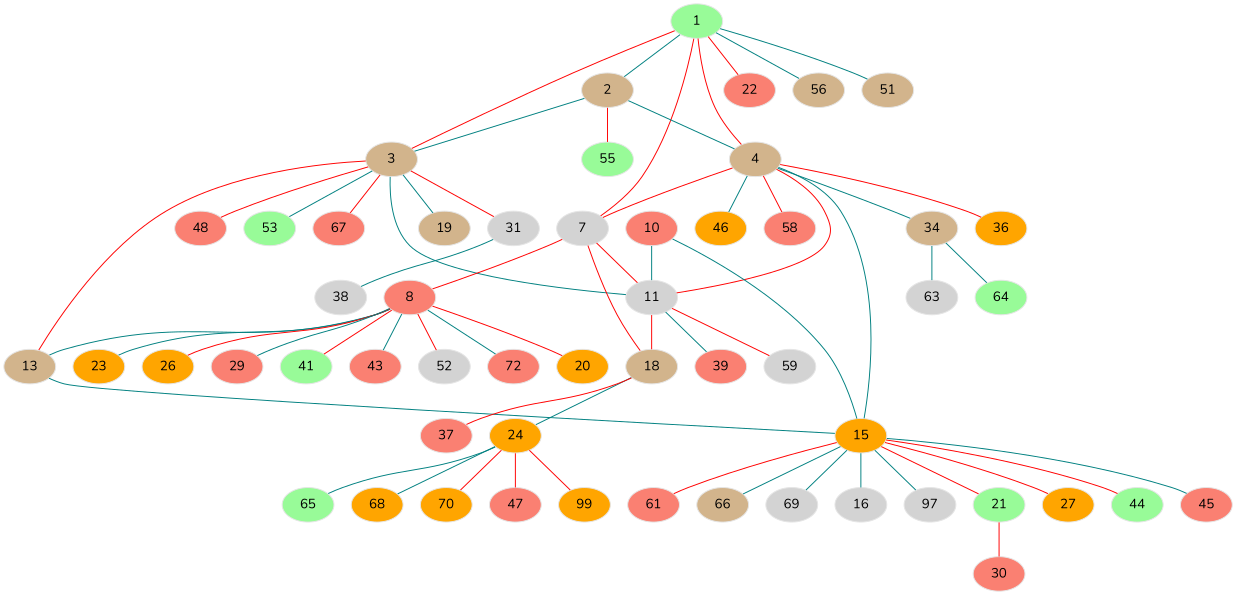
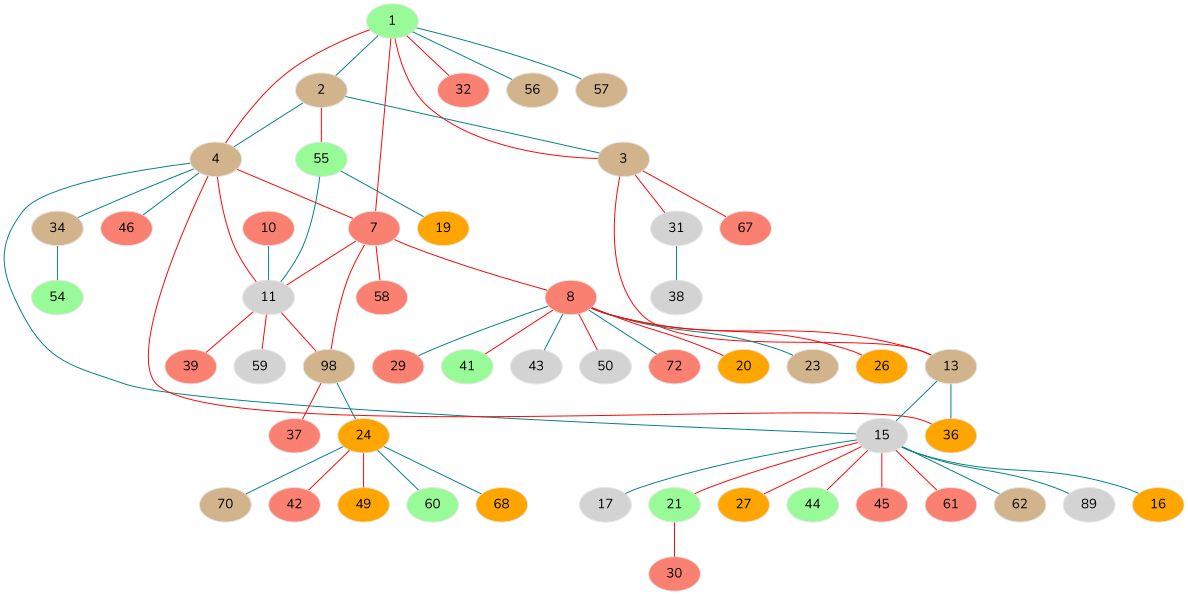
  graph {
    fontname=Nunito
    node [color=gray90 fillcolor=salmon fontname=Nunito style=filled]
    edge [color=red fontname=Nunito]
    1 [fillcolor=palegreen super="+5"]
    2 [fillcolor=tan super="+71"]
    3 [fillcolor=tan super="+51"]
    4 [fillcolor=tan super="+6"]
-   7 [fillcolor=lightgrey super="+25"]
-   22 [super="+32"]
+   7 [super="+25"]
+   22 [super="+32" label=32]
    56 [fillcolor=tan]
-   57 [fillcolor=tan label=51]
+   57 [fillcolor=tan]
    55 [fillcolor=palegreen]
    11 [fillcolor=lightgrey super="+12"]
    13 [fillcolor=tan super="+14"]
-   19 [fillcolor=tan]
+   19 [fillcolor=orange]
    31 [fillcolor=lightgrey super="+50"]
-   48
-   53 [fillcolor=palegreen]
    67
-   15 [fillcolor=orange super="+47"]
+   15 [fillcolor=lightgrey super="+47"]
    34 [fillcolor=tan]
    36 [fillcolor=orange super="+64"]
-   46 [fillcolor=orange]
+   46
    58
    8 [super="+9"]
-   18 [fillcolor=tan super="+40"]
+   18 [fillcolor=tan super="+40" label=98]
    39
    59 [fillcolor=lightgrey super="+65"]
    38 [fillcolor=lightgrey]
-   16 [fillcolor=lightgrey]
-   17 [fillcolor=lightgrey label=97]
+   16 [fillcolor=orange]
+   17 [fillcolor=lightgrey]
    21 [fillcolor=palegreen]
    27 [fillcolor=orange]
    44 [fillcolor=palegreen]
    45
    61
-   66 [fillcolor=tan]
-   69 [fillcolor=lightgrey]
-   54 [fillcolor=palegreen super="+62" label=64]
-   63 [fillcolor=lightgrey]
+   66 [fillcolor=tan label=62]
+   69 [fillcolor=lightgrey label=89]
+   54 [fillcolor=palegreen super="+62"]
    20 [fillcolor=orange]
-   23 [fillcolor=orange]
+   23 [fillcolor=tan]
    26 [fillcolor=orange]
    29
    41 [fillcolor=palegreen]
-   43
-   52 [fillcolor=lightgrey]
+   43 [fillcolor=lightgrey]
+   52 [fillcolor=lightgrey label=50]
    72
    24 [fillcolor=orange super="+28"]
    37
    10 [super="+33"]
    30
-   42 [label=47]
-   49 [fillcolor=orange label=99]
-   60 [fillcolor=palegreen label=65]
+   42
+   49 [fillcolor=orange]
+   60 [fillcolor=palegreen]
    68 [fillcolor=orange]
-   70 [fillcolor=orange]
+   70 [fillcolor=tan]
    1 -- 2 [color=teal]
    1 -- 3
    1 -- 4 [weight=2]
    1 -- 7
    1 -- 22
    1 -- 56 [color=teal]
    1 -- 57 [color=teal]
    2 -- 3 [color=teal]
    2 -- 4 [color=teal]
    2 -- 55
-   3 -- 11 [color=teal]
+   55 -- 11 [color=teal]
    3 -- 13
-   3 -- 19 [color=teal]
+   55 -- 19 [color=teal]
    3 -- 31
-   3 -- 48
-   3 -- 53 [color=teal]
    3 -- 67
    4 -- 7
    4 -- 11
    4 -- 15 [color=teal]
    4 -- 34 [color=teal]
    4 -- 36
    4 -- 46 [color=teal]
-   4 -- 58
+   7 -- 58
    7 -- 11
    7 -- 8 [weight=2]
    7 -- 18
    11 -- 18
-   11 -- 39 [color=teal]
+   11 -- 39
    11 -- 59
    13 -- 15 [color=teal weight=2]
+   13 -- 36 [color=teal]
    31 -- 38 [color=teal]
    15 -- 16 [color=teal]
    15 -- 17 [color=teal]
    15 -- 21
    15 -- 27
    15 -- 44
-   15 -- 45 [color=teal]
+   15 -- 45
    15 -- 61
    15 -- 66 [color=teal]
    15 -- 69 [color=teal]
    34 -- 54 [color=teal]
-   34 -- 63 [color=teal]
-   8 -- 13 [color=teal]
+   8 -- 13
    8 -- 20
    8 -- 23 [color=teal]
    8 -- 26
    8 -- 29 [color=teal]
    8 -- 41
    8 -- 43 [color=teal]
    8 -- 52
    8 -- 72 [color=teal]
    18 -- 24 [color=teal]
    18 -- 37
    21 -- 30
    24 -- 42
    24 -- 49
    24 -- 60 [color=teal]
    24 -- 68 [color=teal]
-   24 -- 70
+   24 -- 70 [color=teal]
    10 -- 11 [color=teal weight=2]
-   10 -- 15 [color=teal]
  }
